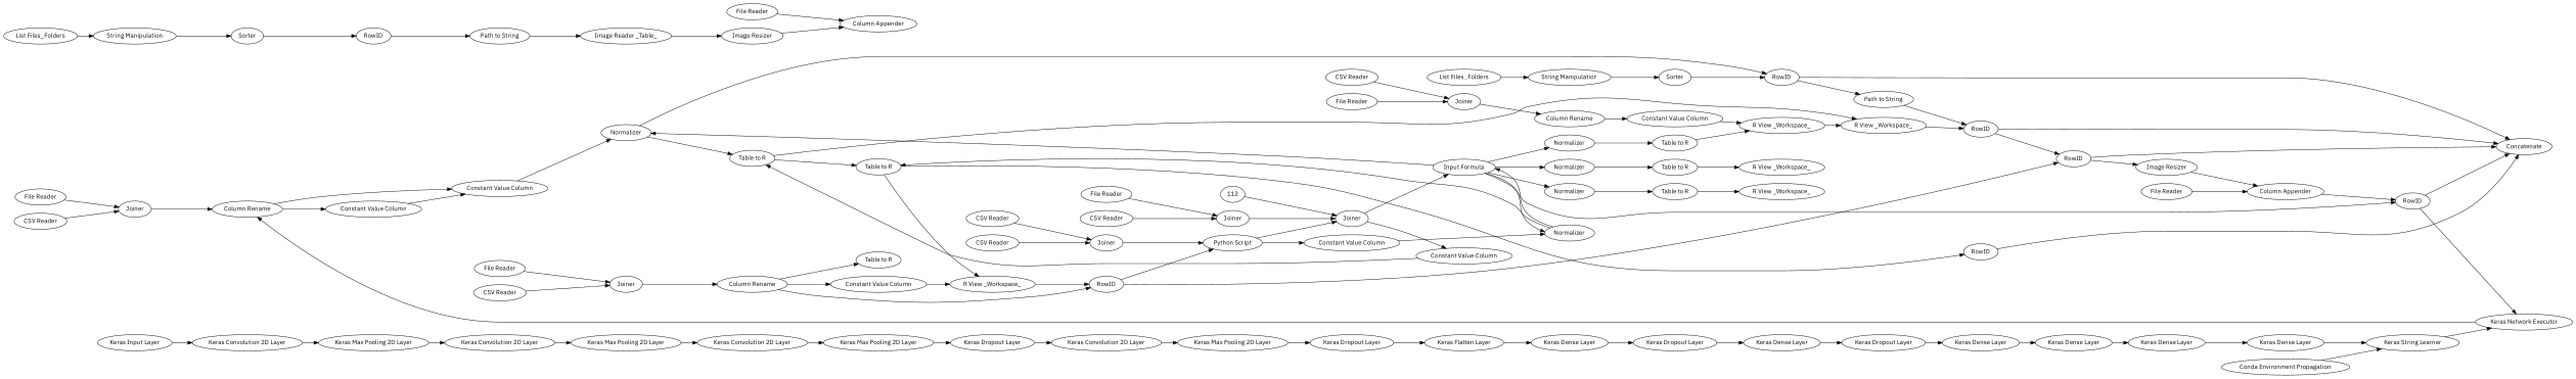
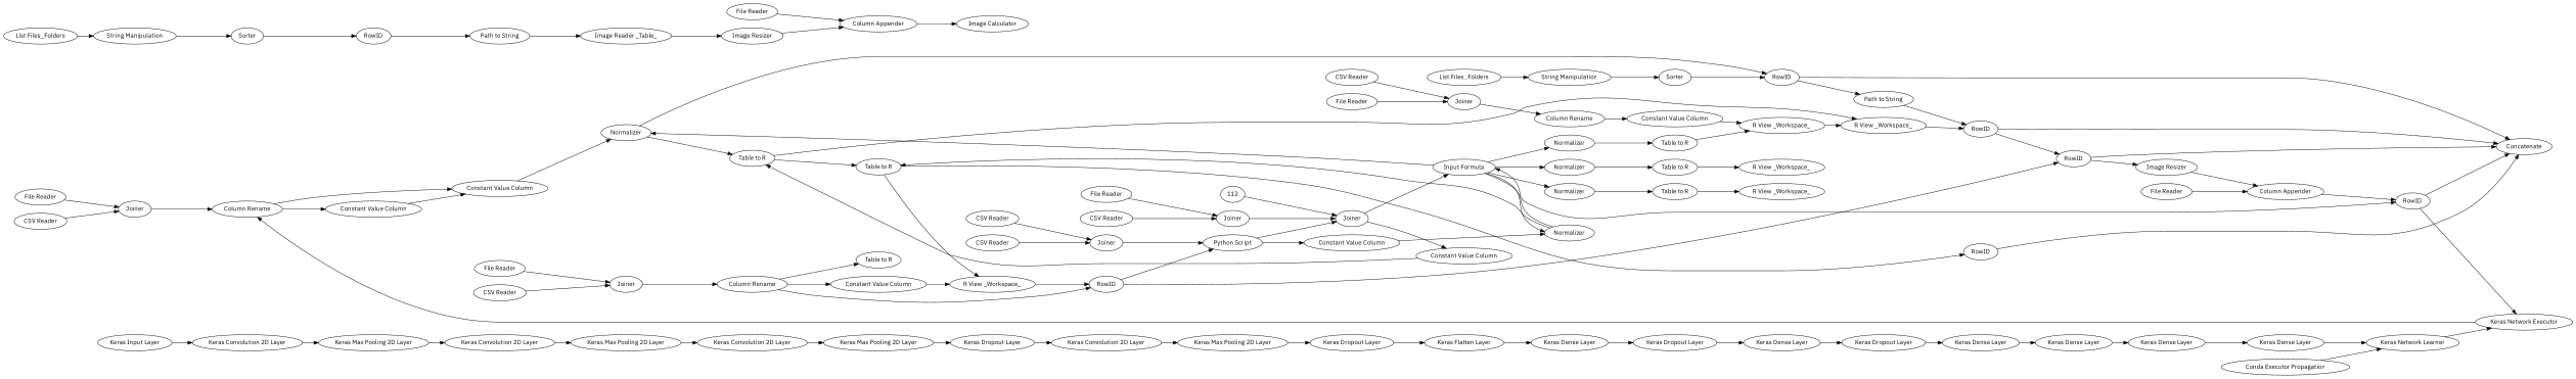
  digraph {
    fontname="IBM Plex Sans"
    rankdir=LR
    node [fontname="IBM Plex Sans"]
    edge [fontname="IBM Plex Sans"]
    n1 [label="Column Rename"]
    n2 [label="Constant Value Column"]
    n3 [label="Constant Value Column"]
    n4 [label=Normalizer]
    n5 [label="Image Reader _Table_"]
    n6 [label="Image Resizer"]
    n7 [label="Column Appender"]
    n8 [label="String Manipulation"]
    n9 [label=Sorter]
    n10 [label=RowID]
    n11 [label="Path to String"]
+   n12 [label="Image Calculator"]
    n13 [label="Keras Input Layer"]
    n14 [label="Keras Convolution 2D Layer"]
    n15 [label="Keras Max Pooling 2D Layer"]
    n16 [label="Keras Convolution 2D Layer"]
    n17 [label="Keras Max Pooling 2D Layer"]
    n18 [label="Keras Convolution 2D Layer"]
    n19 [label="Keras Max Pooling 2D Layer"]
    n20 [label="Keras Dropout Layer"]
    n21 [label="Keras Convolution 2D Layer"]
    n22 [label="Keras Max Pooling 2D Layer"]
    n23 [label="Keras Dropout Layer"]
    n24 [label="Keras Flatten Layer"]
    n25 [label="Keras Dense Layer"]
    n26 [label="Keras Dropout Layer"]
    n27 [label="Keras Dense Layer"]
    n28 [label="Keras Dropout Layer"]
    n29 [label="Keras Dense Layer"]
    n30 [label="Keras Dense Layer"]
    n31 [label="Keras Dense Layer"]
    n32 [label="Keras Dense Layer"]
-   n33 [label="Keras String Learner"]
+   n33 [label="Keras Network Learner"]
    n34 [label="Keras Network Executor"]
    n35 [label="List Files_Folders"]
    n36 [label="String Manipulation"]
    n37 [label=Sorter]
    n38 [label="List Files_Folders"]
    n39 [label="File Reader"]
-   n40 [label="Conda Environment Propagation"]
+   n40 [label="Conda Executor Propagation"]
    n41 [label="Column Appender"]
    n42 [label=RowID]
    n43 [label=Concatenate]
    n44 [label=RowID]
    n45 [label="Path to String"]
    n46 [label=RowID]
    n47 [label=RowID]
    n48 [label="Image Resizer"]
    n49 [label="File Reader"]
    n50 [label="Table to R"]
    n51 [label=Normalizer]
    n52 [label="Table to R"]
    n53 [label="R View _Workspace_"]
    n54 [label=Normalizer]
    n55 [label="Table to R"]
    n56 [label="R View _Workspace_"]
    n57 [label="CSV Reader"]
    n58 [label=Joiner]
    n59 [label="Python Script"]
    n60 [label="File Reader"]
    n61 [label=Joiner]
    n62 [label="File Reader"]
    n63 [label=Joiner]
    n64 [label=Joiner]
    n65 [label="File Reader"]
    n66 [label=Joiner]
    n67 [label="Column Rename"]
    n68 [label="File Reader"]
    n69 [label=Joiner]
    n70 [label="Column Rename"]
    n71 [label="CSV Reader"]
    n72 [label="CSV Reader"]
    n73 [label="CSV Reader"]
    n74 [label="CSV Reader"]
    n75 [label="CSV Reader"]
    n76 [label="Constant Value Column"]
    n77 [label=Normalizer]
    n78 [label="Input Formula"]
    n79 [label="Table to R"]
    n80 [label="Constant Value Column"]
    n81 [label="R View _Workspace_"]
    n82 [label="Constant Value Column"]
    n83 [label="R View _Workspace_"]
    n84 [label=RowID]
    n85 [label="Constant Value Column"]
    n86 [label="R View _Workspace_"]
    n87 [label="Table to R"]
    n88 [label=RowID]
    n89 [label=Normalizer]
    n90 [label="Table to R"]
    112
    n1 -> n2
    n1 -> n3
    n2 -> n4
    n3 -> n2
    n4 -> n44
    n4 -> n50
    n5 -> n6
    n6 -> n7
+   n7 -> n12
    n8 -> n9
    n9 -> n10
    n10 -> n11
    n11 -> n5
    n13 -> n14
    n14 -> n15
    n15 -> n16
    n16 -> n17
    n17 -> n18
    n18 -> n19
    n19 -> n20
    n20 -> n21
    n21 -> n22
    n22 -> n23
    n23 -> n24
    n24 -> n25
    n25 -> n26
    n26 -> n27
    n27 -> n28
    n28 -> n29
    n29 -> n30
    n30 -> n31
    n31 -> n32
    n32 -> n33
    n33 -> n34
    n34 -> n1
    n35 -> n36
    n36 -> n37
    n37 -> n44
    n38 -> n8
    n39 -> n7
    n40 -> n33
    n41 -> n42
    n42 -> n34
    n42 -> n43
    n44 -> n43
    n44 -> n45
    n45 -> n46
    n46 -> n43
    n46 -> n47
    n47 -> n43
    n47 -> n48
    n48 -> n41
    n49 -> n41
    n50 -> n79
    n50 -> n81
    n51 -> n52
    n52 -> n53
    n54 -> n55
    n55 -> n56
    n57 -> n58
    n58 -> n59
    n59 -> n64
    n59 -> n76
    n60 -> n61
    n61 -> n1
    n62 -> n63
    n63 -> n64
    n64 -> n78
    n64 -> n80
    n65 -> n66
    n66 -> n67
    n67 -> n82
    n67 -> n84
    n67 -> n87
    n68 -> n69
    n69 -> n70
    n70 -> n85
    n71 -> n61
    n72 -> n66
    n73 -> n58
    n74 -> n63
    n75 -> n69
    n76 -> n77
    n77 -> n78
    n77 -> n79
    n78 -> n4
    n78 -> n42
    n78 -> n51
    n78 -> n54
    n78 -> n77
    n78 -> n89
    n79 -> n83
    n79 -> n88
    n80 -> n50
    n81 -> n46
    n82 -> n83
    n83 -> n84
    n84 -> n47
    n84 -> n59
    n85 -> n86
    n86 -> n81
    n88 -> n43
    n89 -> n90
    n90 -> n86
    112 -> n64
  }
